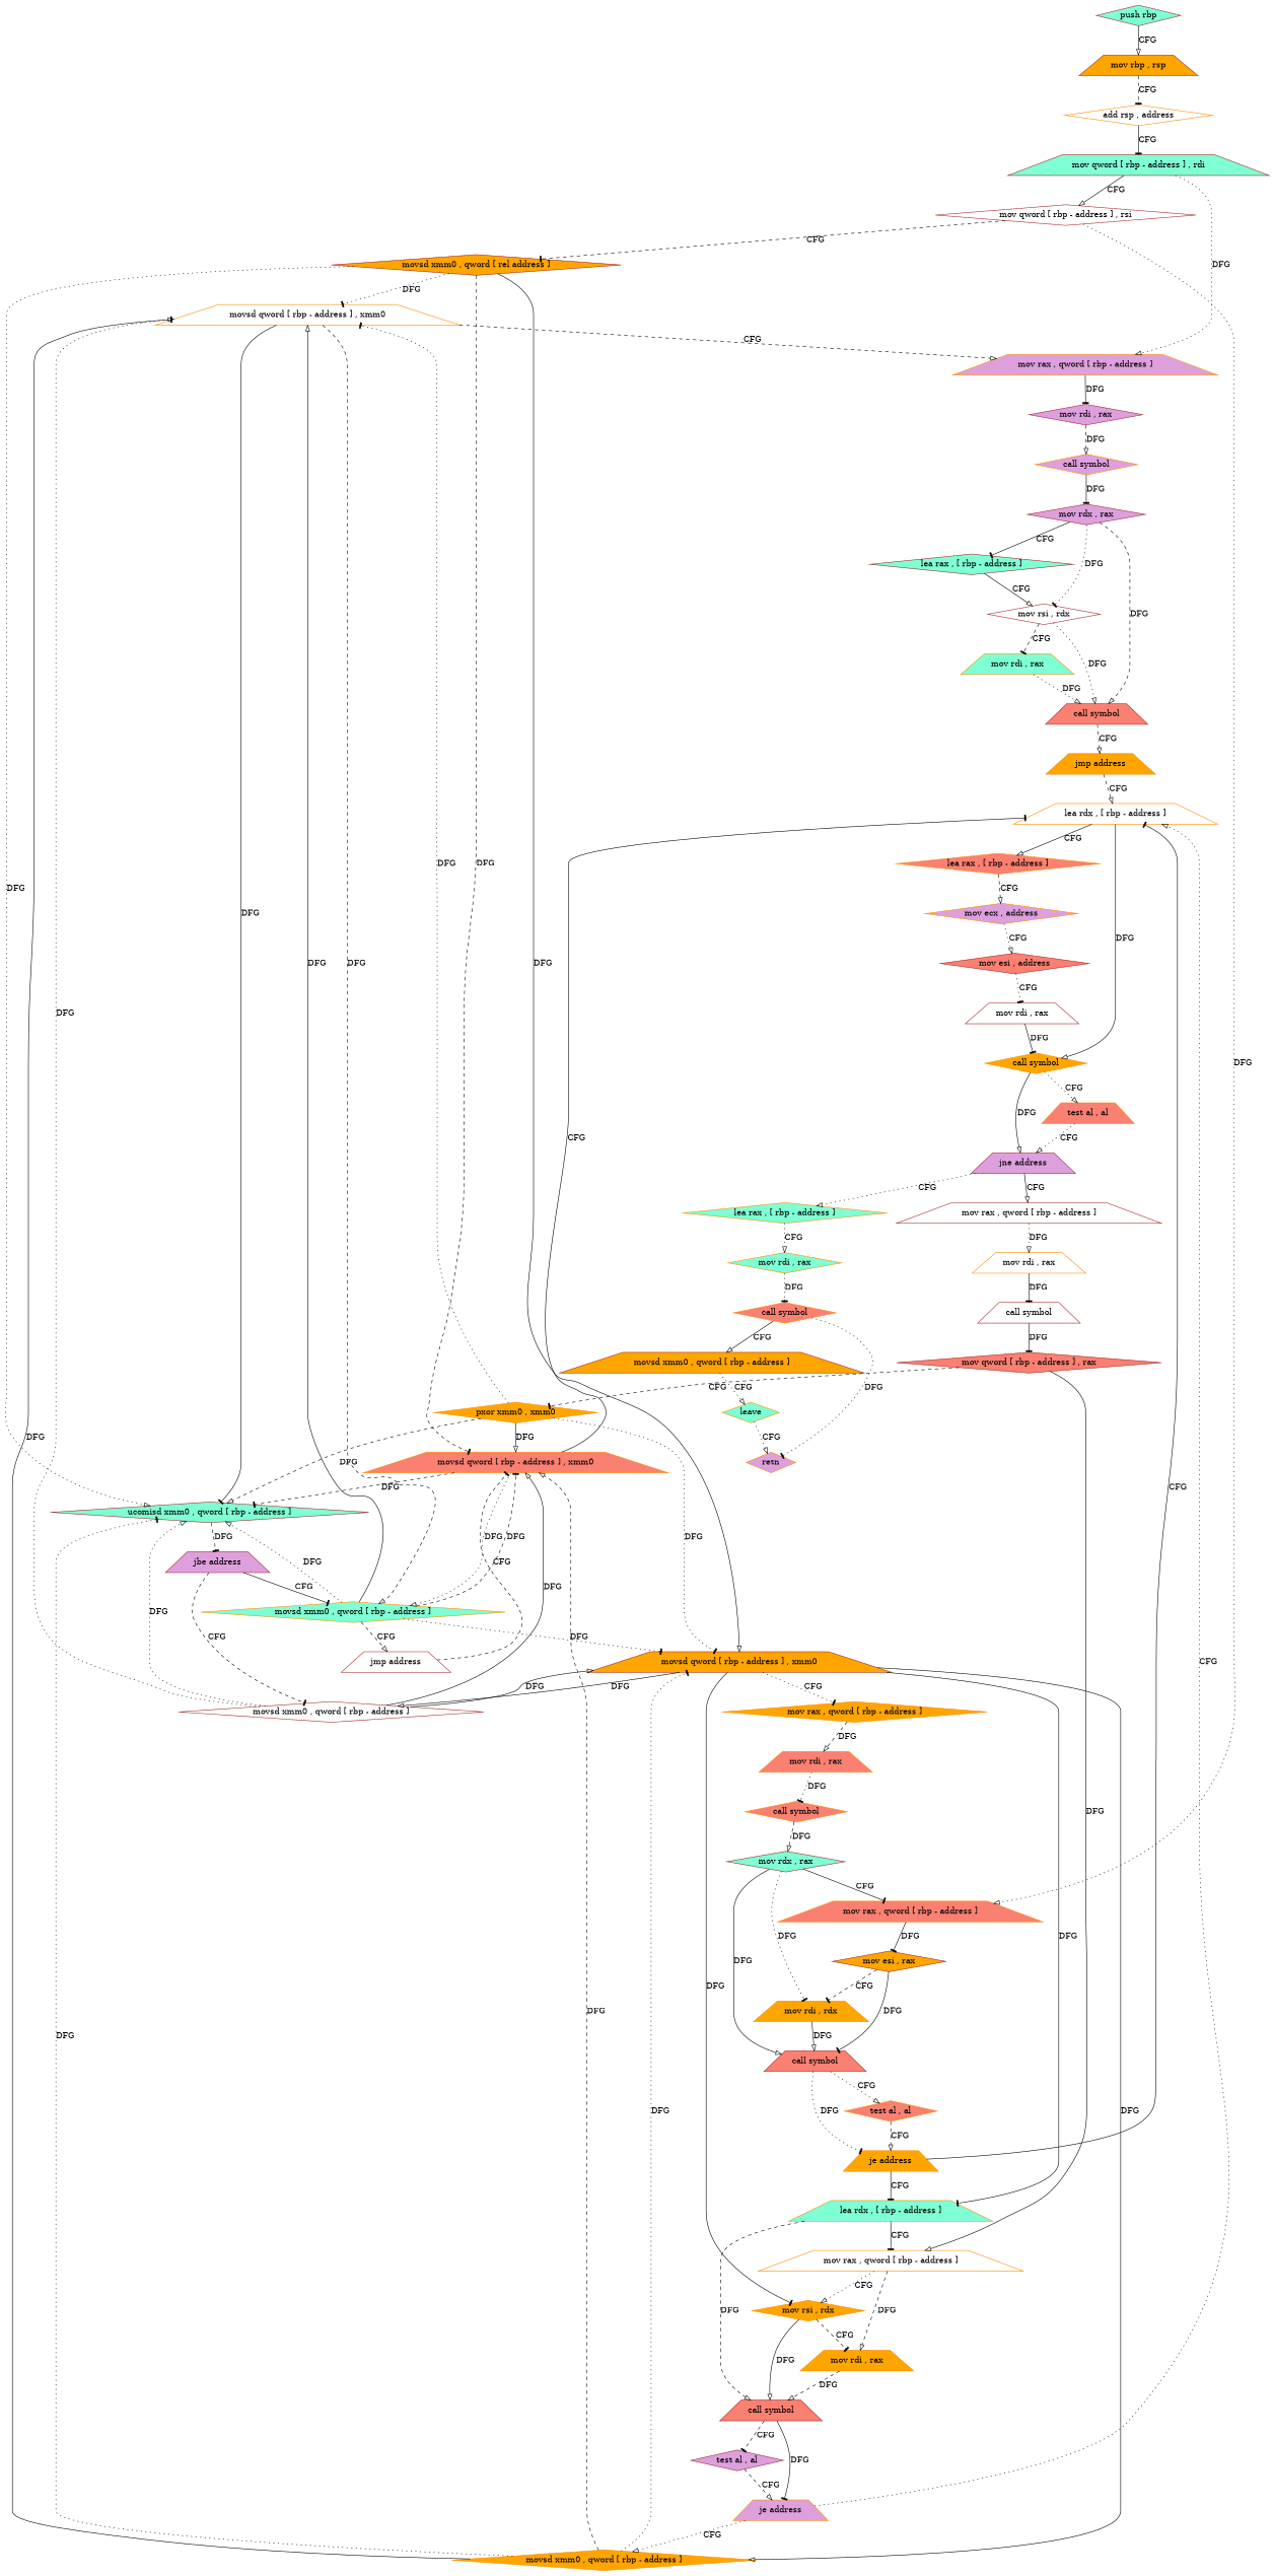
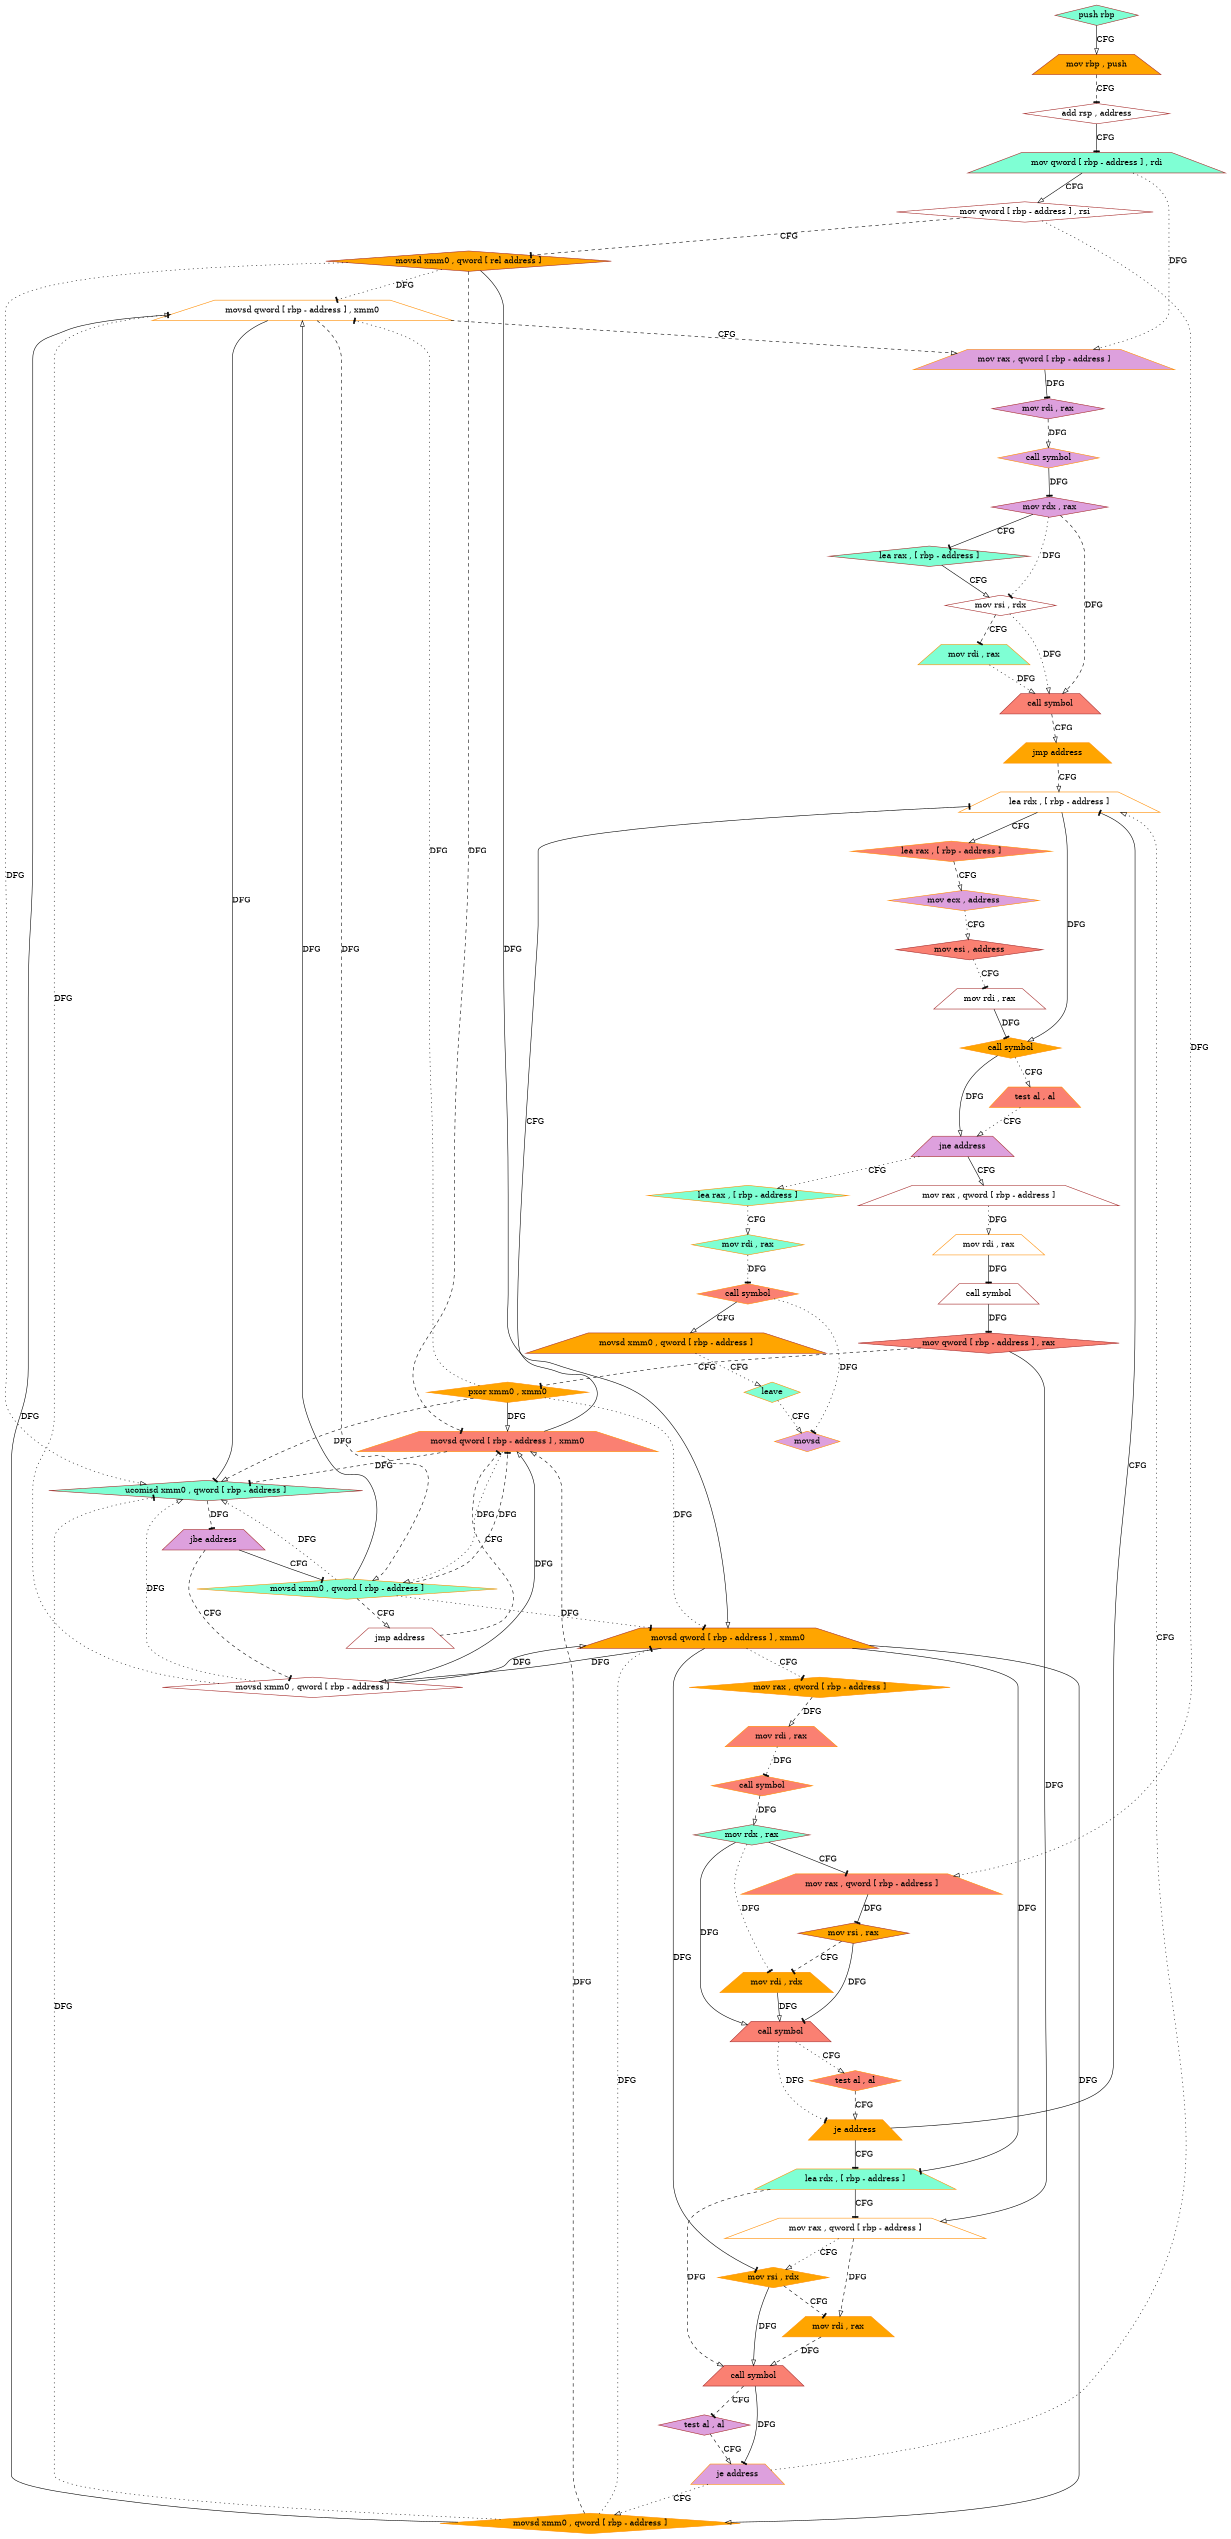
  digraph {
    node [color=darkorange fillcolor=orange shape=diamond style=filled]
    edge [arrowhead=onormal style=solid]
    n1 [color=brown fillcolor=aquamarine label="push rbp"]
-   n2 [color=brown label="mov rbp , rsp" shape=trapezium]
-   n3 [fillcolor=white label="add rsp , address"]
+   n2 [color=brown label="mov rbp , push" shape=trapezium]
+   n3 [color=brown fillcolor=white label="add rsp , address"]
    n4 [color=brown fillcolor=aquamarine label="mov qword [ rbp - address ] , rdi" shape=trapezium]
    n5 [color=brown fillcolor=white label="mov qword [ rbp - address ] , rsi"]
    n6 [fillcolor=plum label="mov rax , qword [ rbp - address ]" shape=trapezium]
    n7 [color=brown label="movsd xmm0 , qword [ rel address ]"]
    n8 [fillcolor=salmon label="mov rax , qword [ rbp - address ]" shape=trapezium]
    n9 [color=brown fillcolor=plum label="mov rdi , rax"]
    n10 [fillcolor=white label="movsd qword [ rbp - address ] , xmm0" shape=trapezium]
    n11 [color=brown label="movsd qword [ rbp - address ] , xmm0" shape=trapezium]
    n12 [color=brown fillcolor=aquamarine label="ucomisd xmm0 , qword [ rbp - address ]"]
    n13 [fillcolor=salmon label="movsd qword [ rbp - address ] , xmm0" shape=trapezium]
-   n14 [color=brown label="mov esi , rax"]
+   n14 [color=brown label="mov rsi , rax"]
    n15 [fillcolor=aquamarine label="movsd xmm0 , qword [ rbp - address ]"]
    n16 [label="mov rax , qword [ rbp - address ]"]
    n17 [fillcolor=aquamarine label="lea rdx , [ rbp - address ]" shape=trapezium]
    n18 [label="mov rsi , rdx"]
    n19 [label="movsd xmm0 , qword [ rbp - address ]"]
    n20 [color=brown fillcolor=white label="movsd xmm0 , qword [ rbp - address ]"]
    n21 [color=brown fillcolor=plum label="jbe address" shape=trapezium]
    n22 [fillcolor=white label="lea rdx , [ rbp - address ]" shape=trapezium]
    n23 [color=brown fillcolor=white label="jmp address" shape=trapezium]
    n24 [fillcolor=plum label="call symbol"]
    n25 [color=brown fillcolor=plum label="mov rdx , rax"]
    n26 [color=brown fillcolor=aquamarine label="lea rax , [ rbp - address ]"]
    n27 [color=brown fillcolor=white label="mov rsi , rdx"]
    n28 [color=brown fillcolor=salmon label="call symbol" shape=trapezium]
    n29 [fillcolor=aquamarine label="mov rdi , rax" shape=trapezium]
    n30 [label="jmp address" shape=trapezium]
    n31 [fillcolor=salmon label="lea rax , [ rbp - address ]"]
    n32 [label="call symbol"]
    n33 [fillcolor=plum label="mov ecx , address"]
    n34 [fillcolor=salmon label="test al , al" shape=trapezium]
    n35 [color=brown fillcolor=plum label="jne address" shape=trapezium]
    n36 [color=brown fillcolor=salmon label="mov esi , address"]
    n37 [color=brown fillcolor=white label="mov rdi , rax" shape=trapezium]
    n38 [color=brown fillcolor=white label="mov rax , qword [ rbp - address ]" shape=trapezium]
    n39 [fillcolor=aquamarine label="lea rax , [ rbp - address ]"]
    n40 [fillcolor=white label="mov rdi , rax" shape=trapezium]
    n41 [fillcolor=aquamarine label="mov rdi , rax"]
    n42 [color=brown fillcolor=white label="call symbol" shape=trapezium]
    n43 [fillcolor=salmon label="call symbol"]
    n44 [color=brown fillcolor=salmon label="mov qword [ rbp - address ] , rax"]
    n45 [label="pxor xmm0 , xmm0"]
    n46 [fillcolor=white label="mov rax , qword [ rbp - address ]" shape=trapezium]
    n47 [label="mov rdi , rax" shape=trapezium]
    n48 [fillcolor=salmon label="mov rdi , rax" shape=trapezium]
    n49 [color=brown fillcolor=salmon label="call symbol" shape=trapezium]
    n50 [fillcolor=salmon label="call symbol"]
    n51 [color=brown fillcolor=aquamarine label="mov rdx , rax"]
    n52 [label="mov rdi , rdx" shape=trapezium]
    n53 [color=brown fillcolor=salmon label="call symbol" shape=trapezium]
    n54 [fillcolor=salmon label="test al , al"]
    n55 [label="je address" shape=trapezium]
    n56 [color=brown fillcolor=plum label="test al , al"]
    n57 [fillcolor=plum label="je address" shape=trapezium]
    n58 [color=brown label="movsd xmm0 , qword [ rbp - address ]" shape=trapezium]
-   n59 [fillcolor=plum label=retn]
+   n59 [fillcolor=plum label=movsd]
    n60 [fillcolor=aquamarine label=leave]
    n1 -> n2 [label=CFG]
    n2 -> n3 [arrowhead=tee label=CFG style=dashed]
    n3 -> n4 [arrowhead=tee label=CFG]
    n4 -> n5 [label=CFG]
    n4 -> n6 [label=DFG style=dotted]
    n5 -> n7 [arrowhead=tee label=CFG style=dashed]
    n5 -> n8 [label=DFG style=dotted]
    n6 -> n9 [arrowhead=tee label=DFG]
    n7 -> n10 [arrowhead=tee label=DFG style=dotted]
    n7 -> n11 [label=DFG]
    n7 -> n12 [label=DFG style=dotted]
    n7 -> n13 [arrowhead=tee label=DFG style=dashed]
    n8 -> n14 [arrowhead=tee label=DFG]
    n9 -> n24 [label=DFG style=dashed]
    n10 -> n6 [label=CFG style=dashed]
    n10 -> n12 [arrowhead=tee label=DFG]
    n10 -> n15 [label=DFG style=dashed]
    n11 -> n16 [arrowhead=tee label=CFG style=dotted]
    n11 -> n17 [arrowhead=tee label=DFG]
    n11 -> n18 [arrowhead=tee label=DFG]
    n11 -> n19 [label=DFG]
    n11 -> n20 [label=DFG]
    n12 -> n21 [arrowhead=tee label=DFG style=dashed]
    n13 -> n12 [arrowhead=tee label=DFG style=dashed]
    n13 -> n15 [label=DFG style=dotted]
    n13 -> n22 [arrowhead=tee label=CFG]
    n14 -> n52 [arrowhead=tee label=CFG style=dashed]
    n14 -> n53 [arrowhead=tee label=DFG]
    n15 -> n10 [label=DFG]
    n15 -> n11 [arrowhead=tee label=DFG style=dotted]
    n15 -> n12 [label=DFG style=dotted]
    n15 -> n13 [arrowhead=tee label=DFG style=dashed]
    n15 -> n23 [label=CFG style=dashed]
    n16 -> n48 [label=DFG style=dashed]
    n17 -> n46 [arrowhead=tee label=CFG]
    n17 -> n49 [label=DFG style=dashed]
    n18 -> n47 [arrowhead=tee label=CFG style=dashed]
    n18 -> n49 [label=DFG]
    n19 -> n10 [arrowhead=tee label=DFG]
    n19 -> n11 [arrowhead=tee label=DFG style=dotted]
    n19 -> n12 [arrowhead=tee label=DFG style=dotted]
    n19 -> n13 [label=DFG style=dashed]
    n20 -> n10 [label=DFG style=dotted]
    n20 -> n11 [label=DFG]
    n20 -> n12 [label=DFG style=dotted]
    n20 -> n13 [label=DFG]
    n21 -> n15 [arrowhead=tee label=CFG]
    n21 -> n20 [arrowhead=tee label=CFG style=dashed]
    n22 -> n31 [label=CFG]
    n22 -> n32 [label=DFG]
    n23 -> n13 [arrowhead=tee label=CFG style=dashed]
    n24 -> n25 [arrowhead=tee label=DFG]
    n25 -> n26 [arrowhead=tee label=CFG]
    n25 -> n27 [arrowhead=tee label=DFG style=dotted]
    n25 -> n28 [label=DFG style=dashed]
    n26 -> n27 [label=CFG]
    n27 -> n28 [label=DFG style=dotted]
    n27 -> n29 [arrowhead=tee label=CFG style=dashed]
    n28 -> n30 [label=CFG style=dashed]
    n29 -> n28 [label=DFG style=dotted]
    n30 -> n22 [label=CFG style=dashed]
    n31 -> n33 [label=CFG style=dashed]
    n32 -> n34 [label=CFG style=dotted]
    n32 -> n35 [label=DFG]
    n33 -> n36 [label=CFG style=dotted]
    n34 -> n35 [label=CFG style=dotted]
    n35 -> n38 [label=CFG]
    n35 -> n39 [label=CFG style=dotted]
    n36 -> n37 [arrowhead=tee label=CFG style=dotted]
    n37 -> n32 [arrowhead=tee label=DFG]
    n38 -> n40 [label=DFG style=dotted]
    n39 -> n41 [label=CFG style=dotted]
    n40 -> n42 [arrowhead=tee label=DFG]
    n41 -> n43 [arrowhead=tee label=DFG style=dotted]
    n42 -> n44 [arrowhead=tee label=DFG]
    n43 -> n58 [label=CFG]
    n43 -> n59 [arrowhead=tee label=DFG style=dotted]
    n44 -> n45 [arrowhead=tee label=CFG style=dashed]
    n44 -> n46 [label=DFG]
    n45 -> n10 [arrowhead=tee label=DFG style=dotted]
    n45 -> n11 [arrowhead=tee label=DFG style=dotted]
    n45 -> n12 [label=DFG style=dashed]
    n45 -> n13 [label=DFG]
    n46 -> n18 [label=CFG style=dotted]
    n46 -> n47 [label=DFG style=dashed]
    n47 -> n49 [label=DFG style=dashed]
    n48 -> n50 [arrowhead=tee label=DFG style=dotted]
    n49 -> n56 [arrowhead=tee label=CFG style=dashed]
    n49 -> n57 [arrowhead=tee label=DFG]
    n50 -> n51 [label=DFG style=dashed]
    n51 -> n8 [arrowhead=tee label=CFG]
    n51 -> n52 [arrowhead=tee label=DFG style=dotted]
    n51 -> n53 [label=DFG]
    n52 -> n53 [label=DFG]
    n53 -> n54 [label=CFG style=dotted]
    n53 -> n55 [arrowhead=tee label=DFG style=dotted]
    n54 -> n55 [label=CFG style=dashed]
    n55 -> n17 [arrowhead=tee label=CFG]
    n55 -> n22 [arrowhead=tee label=CFG]
    n56 -> n57 [label=CFG style=dashed]
    n57 -> n19 [label=CFG style=dotted]
    n57 -> n22 [label=CFG style=dotted]
    n58 -> n60 [label=CFG style=dotted]
    n60 -> n59 [label=CFG style=dotted]
  }
